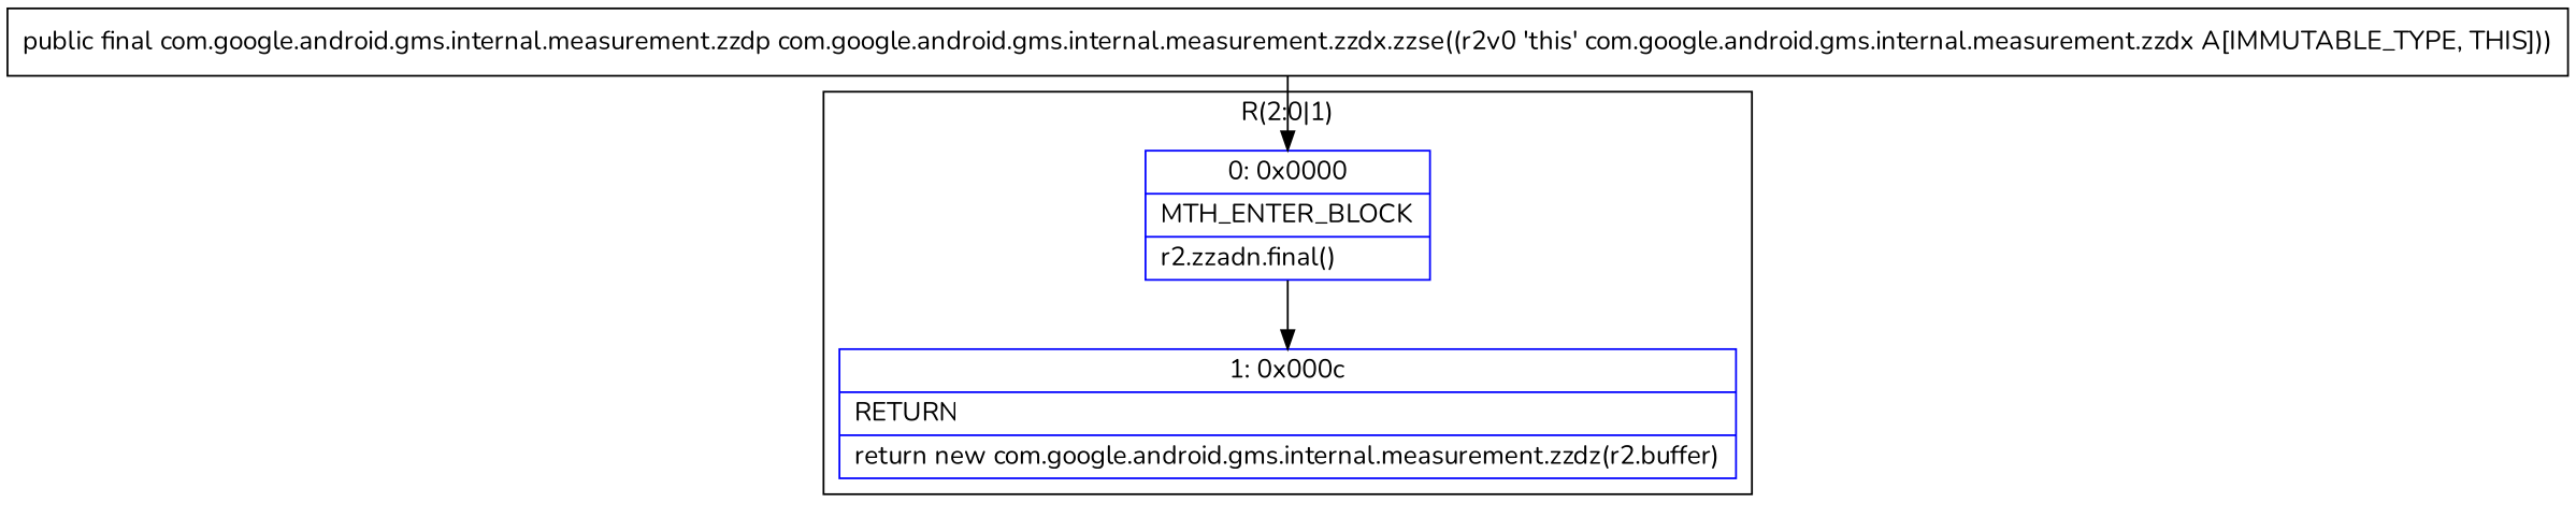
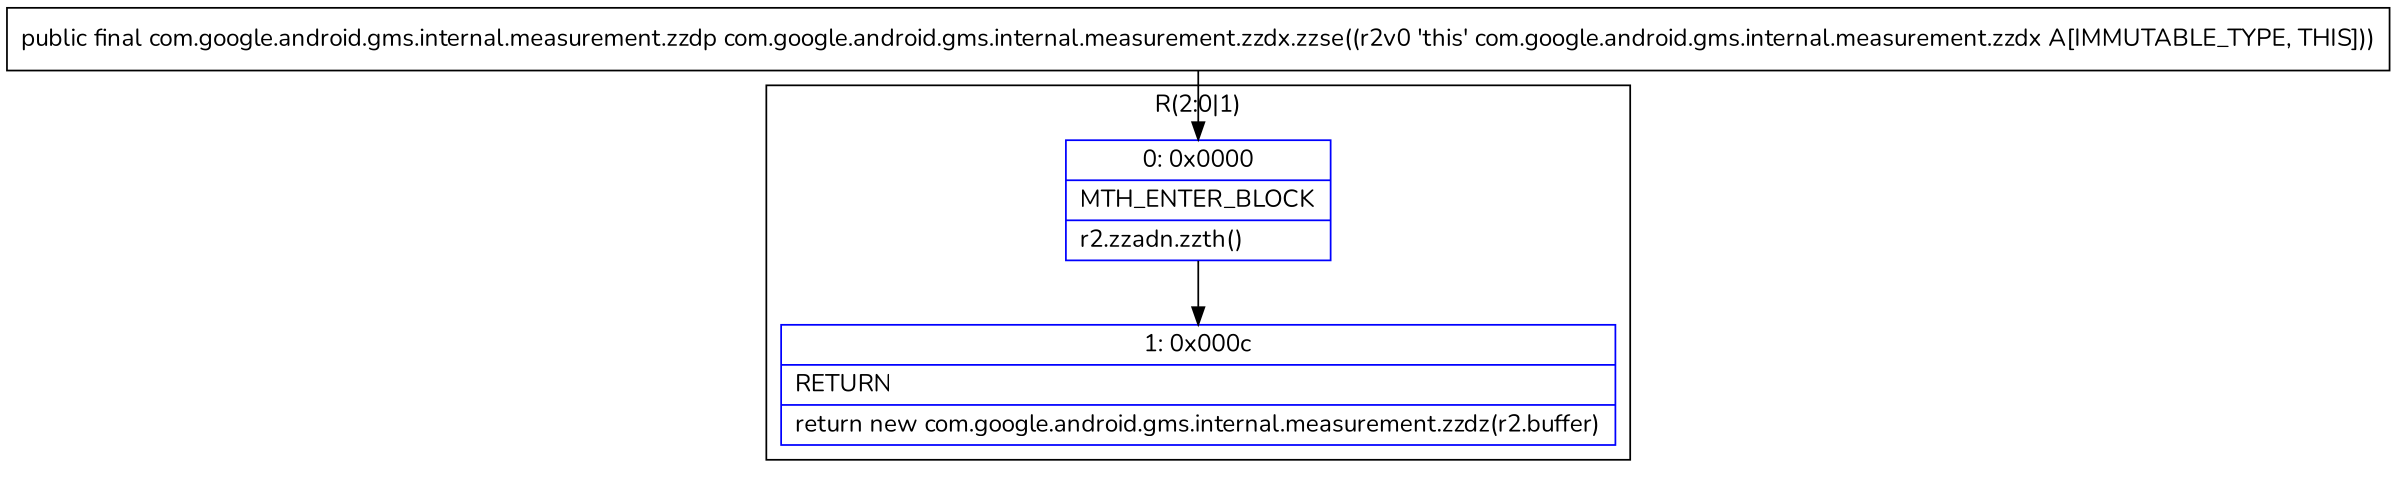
  digraph {
    fontname=Nunito
    node [color=blue shape=record fontname=Nunito]
    edge [fontname=Nunito]
-   n1 [label="{0\:\ 0x0000|MTH_ENTER_BLOCK\l|r2.zzadn.final()\l}"]
+   n1 [label="{0\:\ 0x0000|MTH_ENTER_BLOCK\l|r2.zzadn.zzth()\l}"]
    n2 [label="{1\:\ 0x000c|RETURN\l|return new com.google.android.gms.internal.measurement.zzdz(r2.buffer)\l}"]
    n3 [label="{public final com.google.android.gms.internal.measurement.zzdp com.google.android.gms.internal.measurement.zzdx.zzse((r2v0 'this' com.google.android.gms.internal.measurement.zzdx A[IMMUTABLE_TYPE, THIS])) }" color=""]
    subgraph cluster_1 {
      label="R(2:0|1)"
      n1
      n2
    }
    n1 -> n2
    n3 -> n1
  }
